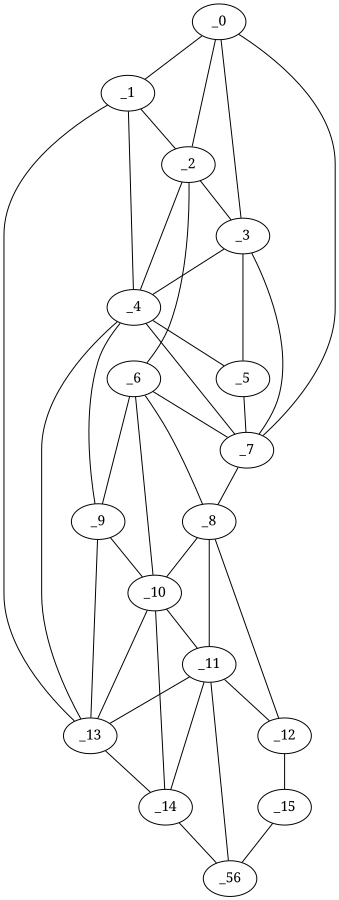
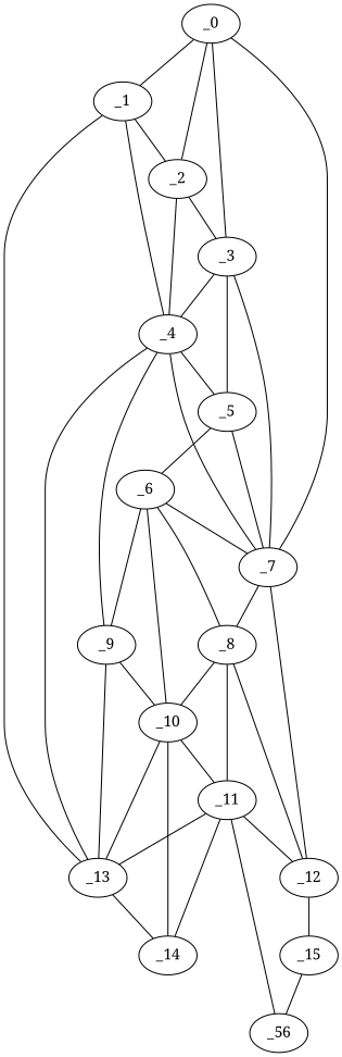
  graph {
    fontname="Noto Serif"
    node [fontname="Noto Serif" y=48]
    edge [fontname="Noto Serif" valence=2]
    _0 [x=8 y=66]
    _1 [x=15 y=73]
    _2 [x=18 y=68]
    _3 [x=34 y=55]
    _7 [x=48]
    _4 [x=39 y=77]
    _13 [x=91 y=86]
    _5 [x=41 y=58]
    _8 [x=59]
    _12 [x=88 y=47]
    _9 [x=83 y=80]
    _14 [x=115 y=76]
    _6 [x=47 y=60]
    _10 [x=84 y=62]
    _11 [x=86 y=54]
    _15 [x=122 y=53]
    n17 [label=_56 x=123 y=60]
    _0 -- _1 [valence=1]
    _0 -- _2
    _0 -- _3 [valence=1]
    _0 -- _7 [valence=1]
    _1 -- _2
    _1 -- _4
    _1 -- _13 [valence=1]
    _2 -- _3
    _2 -- _4
    _3 -- _7
    _3 -- _4
    _3 -- _5
    _7 -- _8
+   _7 -- _12 [valence=1]
    _4 -- _7
    _4 -- _13
    _4 -- _5 [valence=1]
    _4 -- _9
    _13 -- _14 [valence=1]
    _5 -- _7 [valence=1]
-   _2 -- _6
+   _5 -- _6
    _8 -- _12 [valence=1]
    _8 -- _10
    _8 -- _11
    _12 -- _15 [valence=1]
    _9 -- _13
    _9 -- _10
-   _14 -- n17 [valence=1]
    _6 -- _7
    _6 -- _8
    _6 -- _9
    _6 -- _10
    _10 -- _13 [valence=1]
    _10 -- _14
    _10 -- _11 [valence=1]
    _11 -- _13
    _11 -- _12
    _11 -- _14 [valence=1]
    _11 -- n17
    _15 -- n17 [valence=1]
  }
